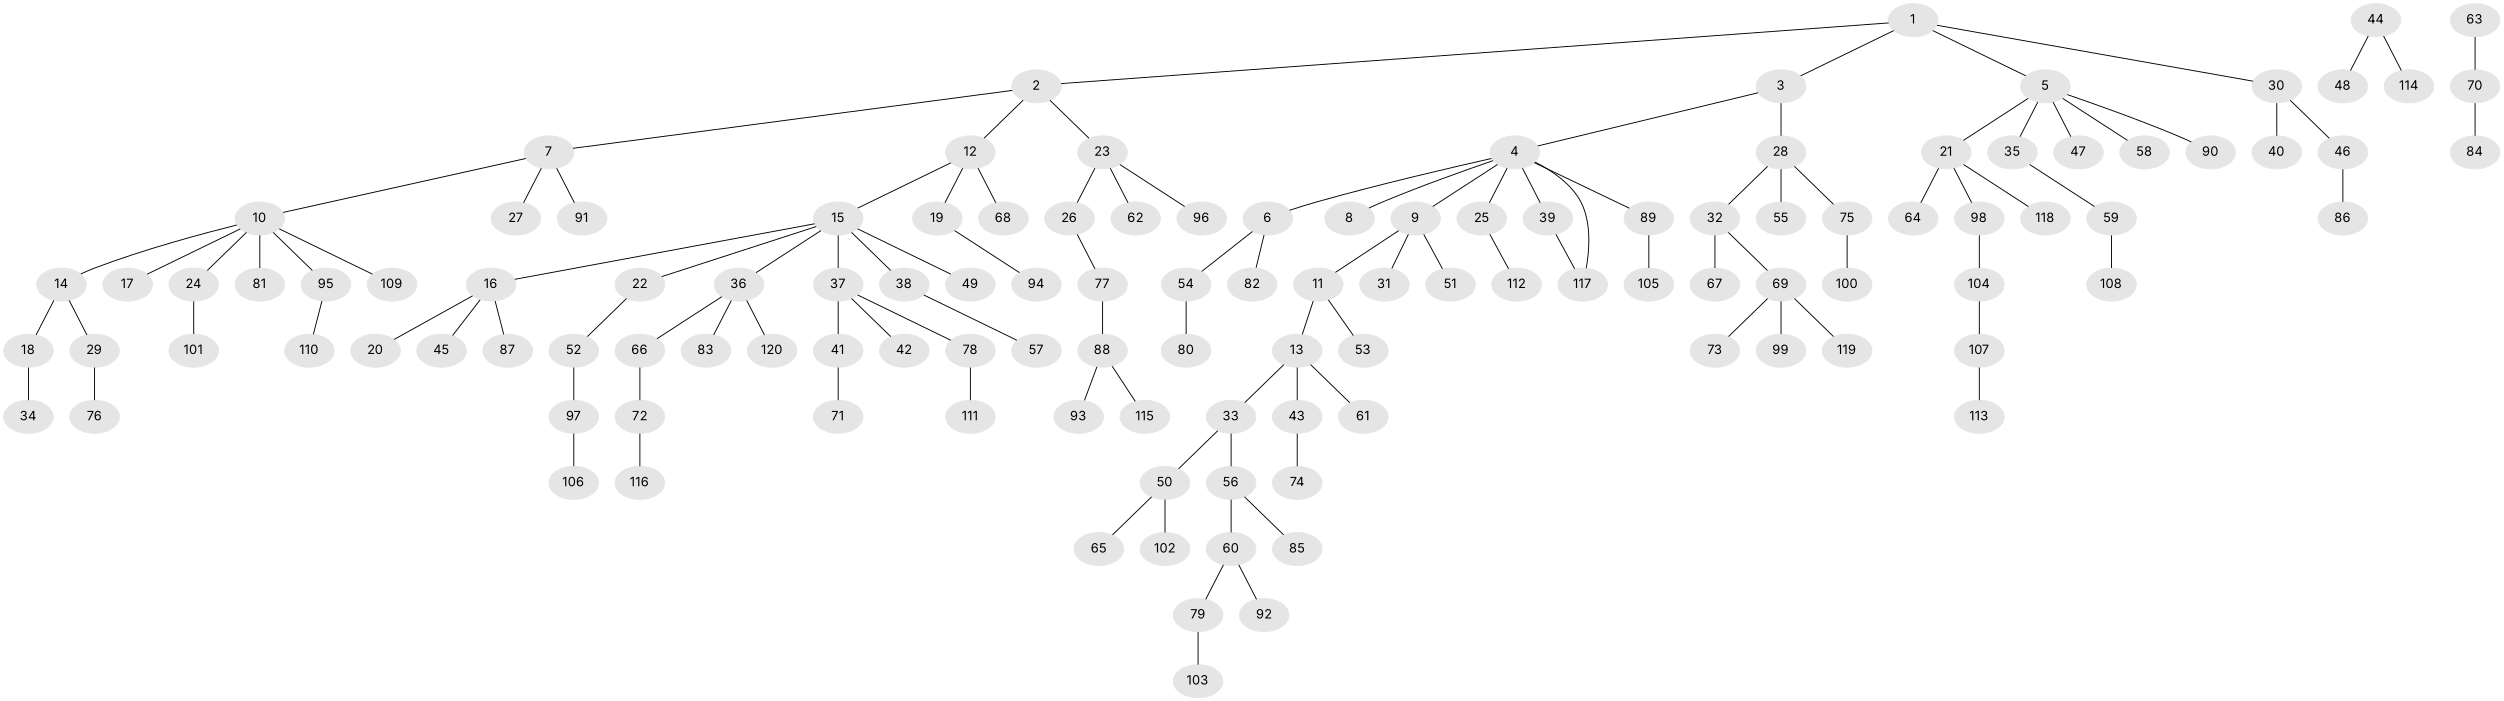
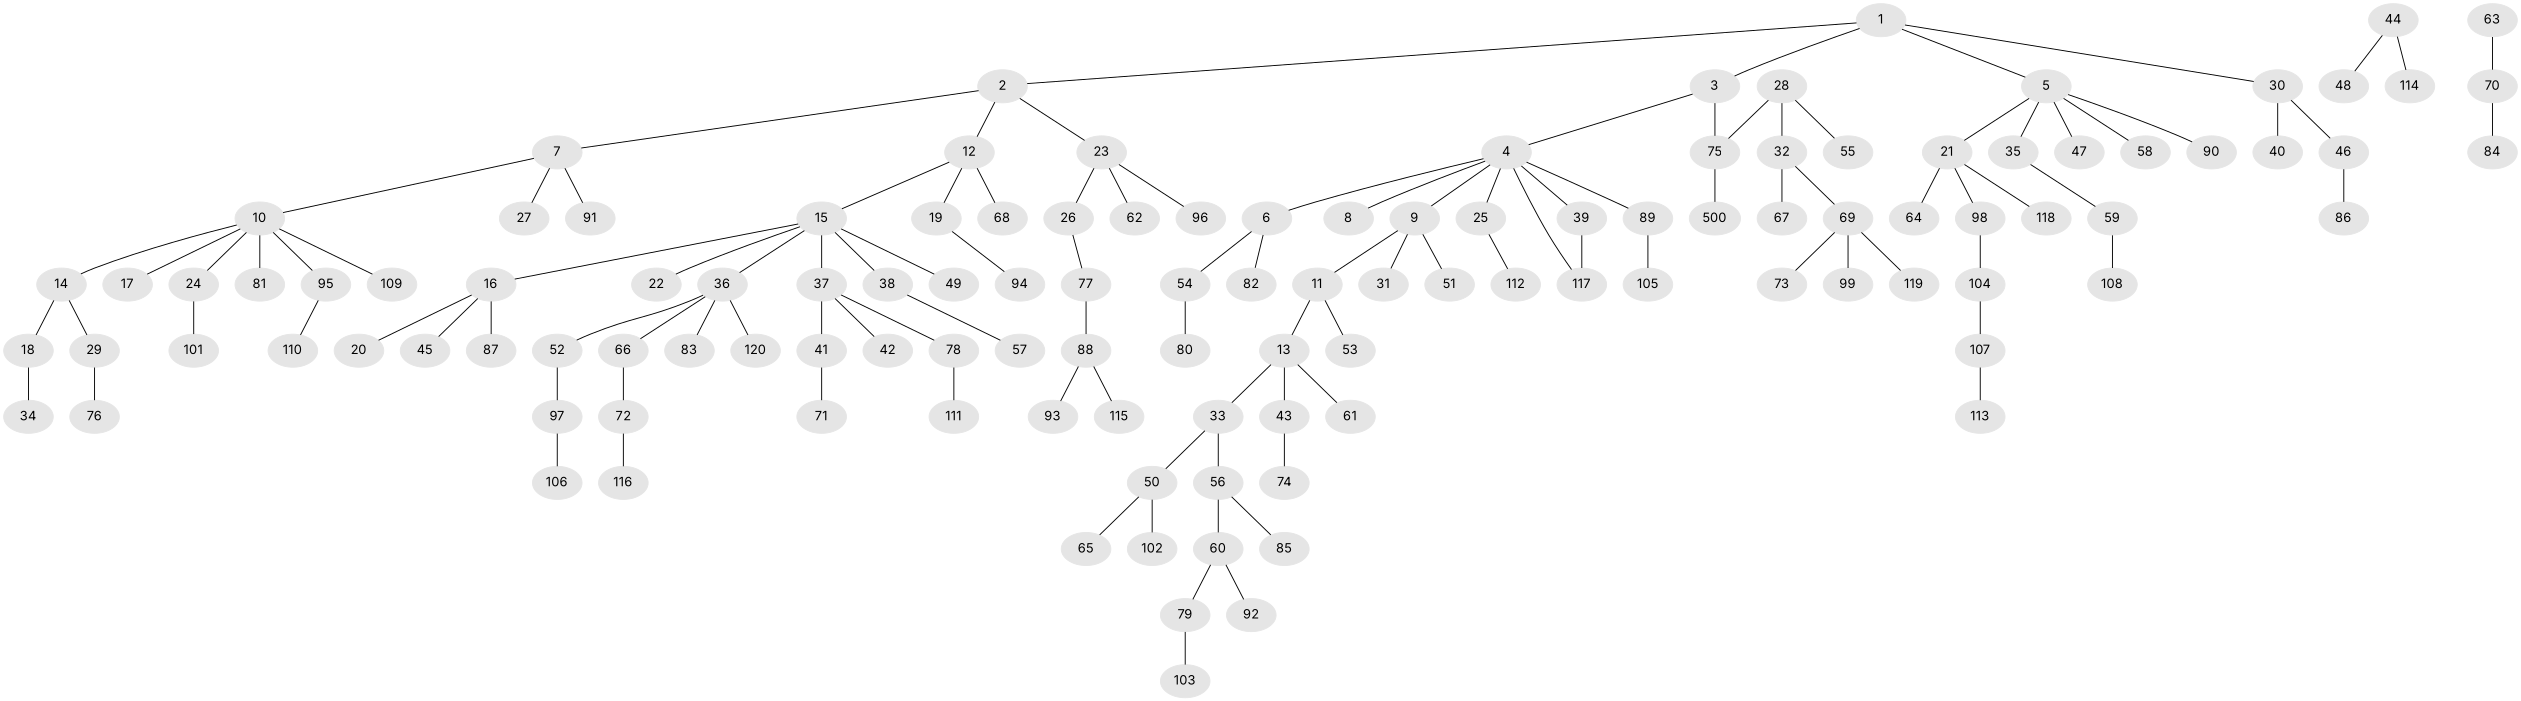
  graph {
    fontname=Inter
    node [color=gray90 fontname=Inter style=filled]
    edge [fontname=Inter]
    1
    2
    3
    5
    30
    7
    12
    23
    4
    28
    21
    35
    47
    58
    90
    40
    46
    10
    27
    91
    15
    19
    68
    26
    62
    96
    6
    8
    9
    25
    39
    89
    117
    32
    55
    75
    54
    82
    11
    31
    51
    112
    44
    48
    114
    105
    64
    98
    118
    59
    80
    14
    17
    24
    81
    95
    109
    13
    53
    18
    29
    101
    110
    33
    43
    61
    16
    22
    36
    37
    38
    49
    94
    50
    56
    74
    34
    76
    20
    45
    87
    52
    66
    83
    120
    41
    42
    78
    57
    104
    77
    88
    67
    69
-   100
+   100 [label=500]
    86
    73
    99
    119
    65
    102
    60
    85
    108
    97
    72
    71
    111
    63
    70
    106
    79
    92
    103
    84
    116
    93
    115
    107
    113
    1 -- 2
    1 -- 3
    1 -- 5
    1 -- 30
    2 -- 7
    2 -- 12
    2 -- 23
    3 -- 4
-   3 -- 28
+   3 -- 75
    5 -- 21
    5 -- 35
    5 -- 47
    5 -- 58
    5 -- 90
    30 -- 40
    30 -- 46
    7 -- 10
    7 -- 27
    7 -- 91
    12 -- 15
    12 -- 19
    12 -- 68
    23 -- 26
    23 -- 62
    23 -- 96
    4 -- 6
    4 -- 8
    4 -- 9
    4 -- 25
    4 -- 39
    4 -- 89
    4 -- 117
    28 -- 32
    28 -- 55
    28 -- 75
    21 -- 64
    21 -- 98
    21 -- 118
    35 -- 59
    46 -- 86
    10 -- 14
    10 -- 17
    10 -- 24
    10 -- 81
    10 -- 95
    10 -- 109
    15 -- 16
    15 -- 22
    15 -- 36
    15 -- 37
    15 -- 38
    15 -- 49
    19 -- 94
    26 -- 77
    6 -- 54
    6 -- 82
    9 -- 11
    9 -- 31
    9 -- 51
    25 -- 112
    39 -- 117
    89 -- 105
    32 -- 67
    32 -- 69
    75 -- 100
    54 -- 80
    11 -- 13
    11 -- 53
    44 -- 48
    44 -- 114
    98 -- 104
    59 -- 108
    14 -- 18
    14 -- 29
    24 -- 101
    95 -- 110
    13 -- 33
    13 -- 43
    13 -- 61
    18 -- 34
    29 -- 76
    33 -- 50
    33 -- 56
    43 -- 74
    16 -- 20
    16 -- 45
    16 -- 87
-   22 -- 52
+   36 -- 52
    36 -- 66
    36 -- 83
    36 -- 120
    37 -- 41
    37 -- 42
    37 -- 78
    38 -- 57
    50 -- 65
    50 -- 102
    56 -- 60
    56 -- 85
    52 -- 97
    66 -- 72
    41 -- 71
    78 -- 111
    104 -- 107
    77 -- 88
    88 -- 93
    88 -- 115
    69 -- 73
    69 -- 99
    69 -- 119
    60 -- 79
    60 -- 92
    97 -- 106
    72 -- 116
    63 -- 70
    70 -- 84
    79 -- 103
    107 -- 113
  }
